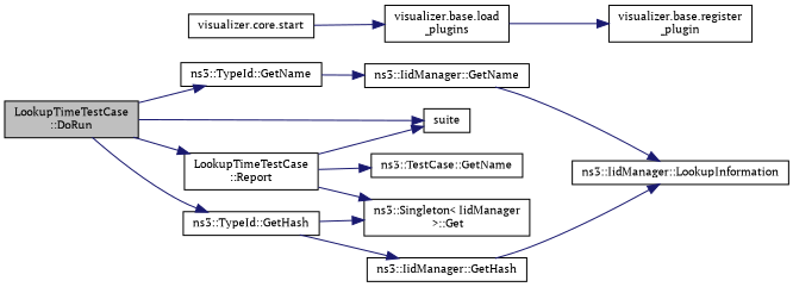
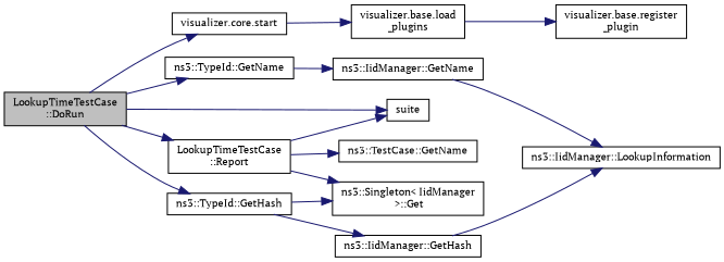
  digraph {
    fontname="PT Serif"
    rankdir=LR
    node [color=black fillcolor=white fontname="PT Serif" fontsize=10 shape=record style=filled]
    edge [color=midnightblue fontname="PT Serif" fontsize=10 labelfontname=Helvetica labelfontsize=10 style=solid]
    n1 [fillcolor=grey75 fontcolor=black height=0.2 label="LookupTimeTestCase\l::DoRun" width=0.4]
    n2 [height=0.2 label=suite width=0.4]
    n3 [height=0.2 label="visualizer.core.start" width=0.4]
    n4 [height=0.2 label="ns3::TypeId::GetName" width=0.4]
    n5 [height=0.2 label="LookupTimeTestCase\l::Report" width=0.4]
    n6 [height=0.2 label="ns3::TypeId::GetHash" width=0.4]
    n7 [height=0.2 label="ns3::TestCase::GetName" width=0.4]
    n8 [height=0.2 label="visualizer.base.load\l_plugins" width=0.4]
    n9 [height=0.2 label="ns3::IidManager::GetName" width=0.4]
    n10 [height=0.2 label="ns3::Singleton\< IidManager\l \>::Get" width=0.4]
    n11 [height=0.2 label="ns3::IidManager::GetHash" width=0.4]
    n12 [height=0.2 label="visualizer.base.register\l_plugin" width=0.4]
    n13 [height=0.2 label="ns3::IidManager::LookupInformation" width=0.4]
    n1 -> n2
+   n1 -> n3
    n1 -> n4
    n1 -> n5
    n1 -> n6
    n3 -> n8
    n4 -> n9
    n5 -> n2
    n5 -> n7
    n5 -> n10
    n6 -> n10
    n6 -> n11
    n8 -> n12
    n9 -> n13
    n11 -> n13
  }
